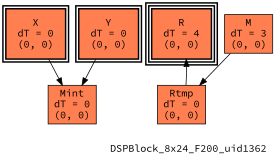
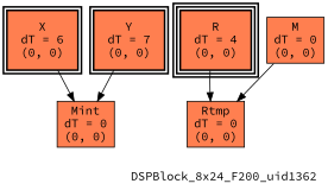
  digraph {
    fontname="Source Code Pro"
    label=DSPBlock_8x24_F200_uid1362
    labeljust=right
    labelloc=bottom
    nodesep=0.25
    ranksep=0.5
    node [color=black fillcolor=coral fontname="Source Code Pro" peripheries=1 shape=box style="bold, filled"]
    edge [arrowhead=normal arrowsize=1.0 arrowtail=normal color=black dir=forward fontname="Source Code Pro"]
-   n1 [label="X\ndT = 0\n(0, 0)" peripheries=2]
-   n2 [label="Y\ndT = 0\n(0, 0)" peripheries=2]
+   n1 [label="X\ndT = 6\n(0, 0)" peripheries=2]
+   n2 [label="Y\ndT = 7\n(0, 0)" peripheries=2]
    n3 [label="R\ndT = 4\n(0, 0)" peripheries=3]
    n4 [label="Mint\ndT = 0\n(0, 0)" style=filled]
-   n5 [label="M\ndT = 3\n(0, 0)" style=filled]
+   n5 [label="M\ndT = 0\n(0, 0)" style=filled]
    n6 [label="Rtmp\ndT = 0\n(0, 0)" style=filled]
    subgraph sub_1 {
      rank=same
      n1
      n2
    }
    subgraph sub_2 {
      rank=same
      n3
    }
    n1 -> n4
    n2 -> n4
    n5 -> n6
-   n6 -> n3
+   n3 -> n6
  }
